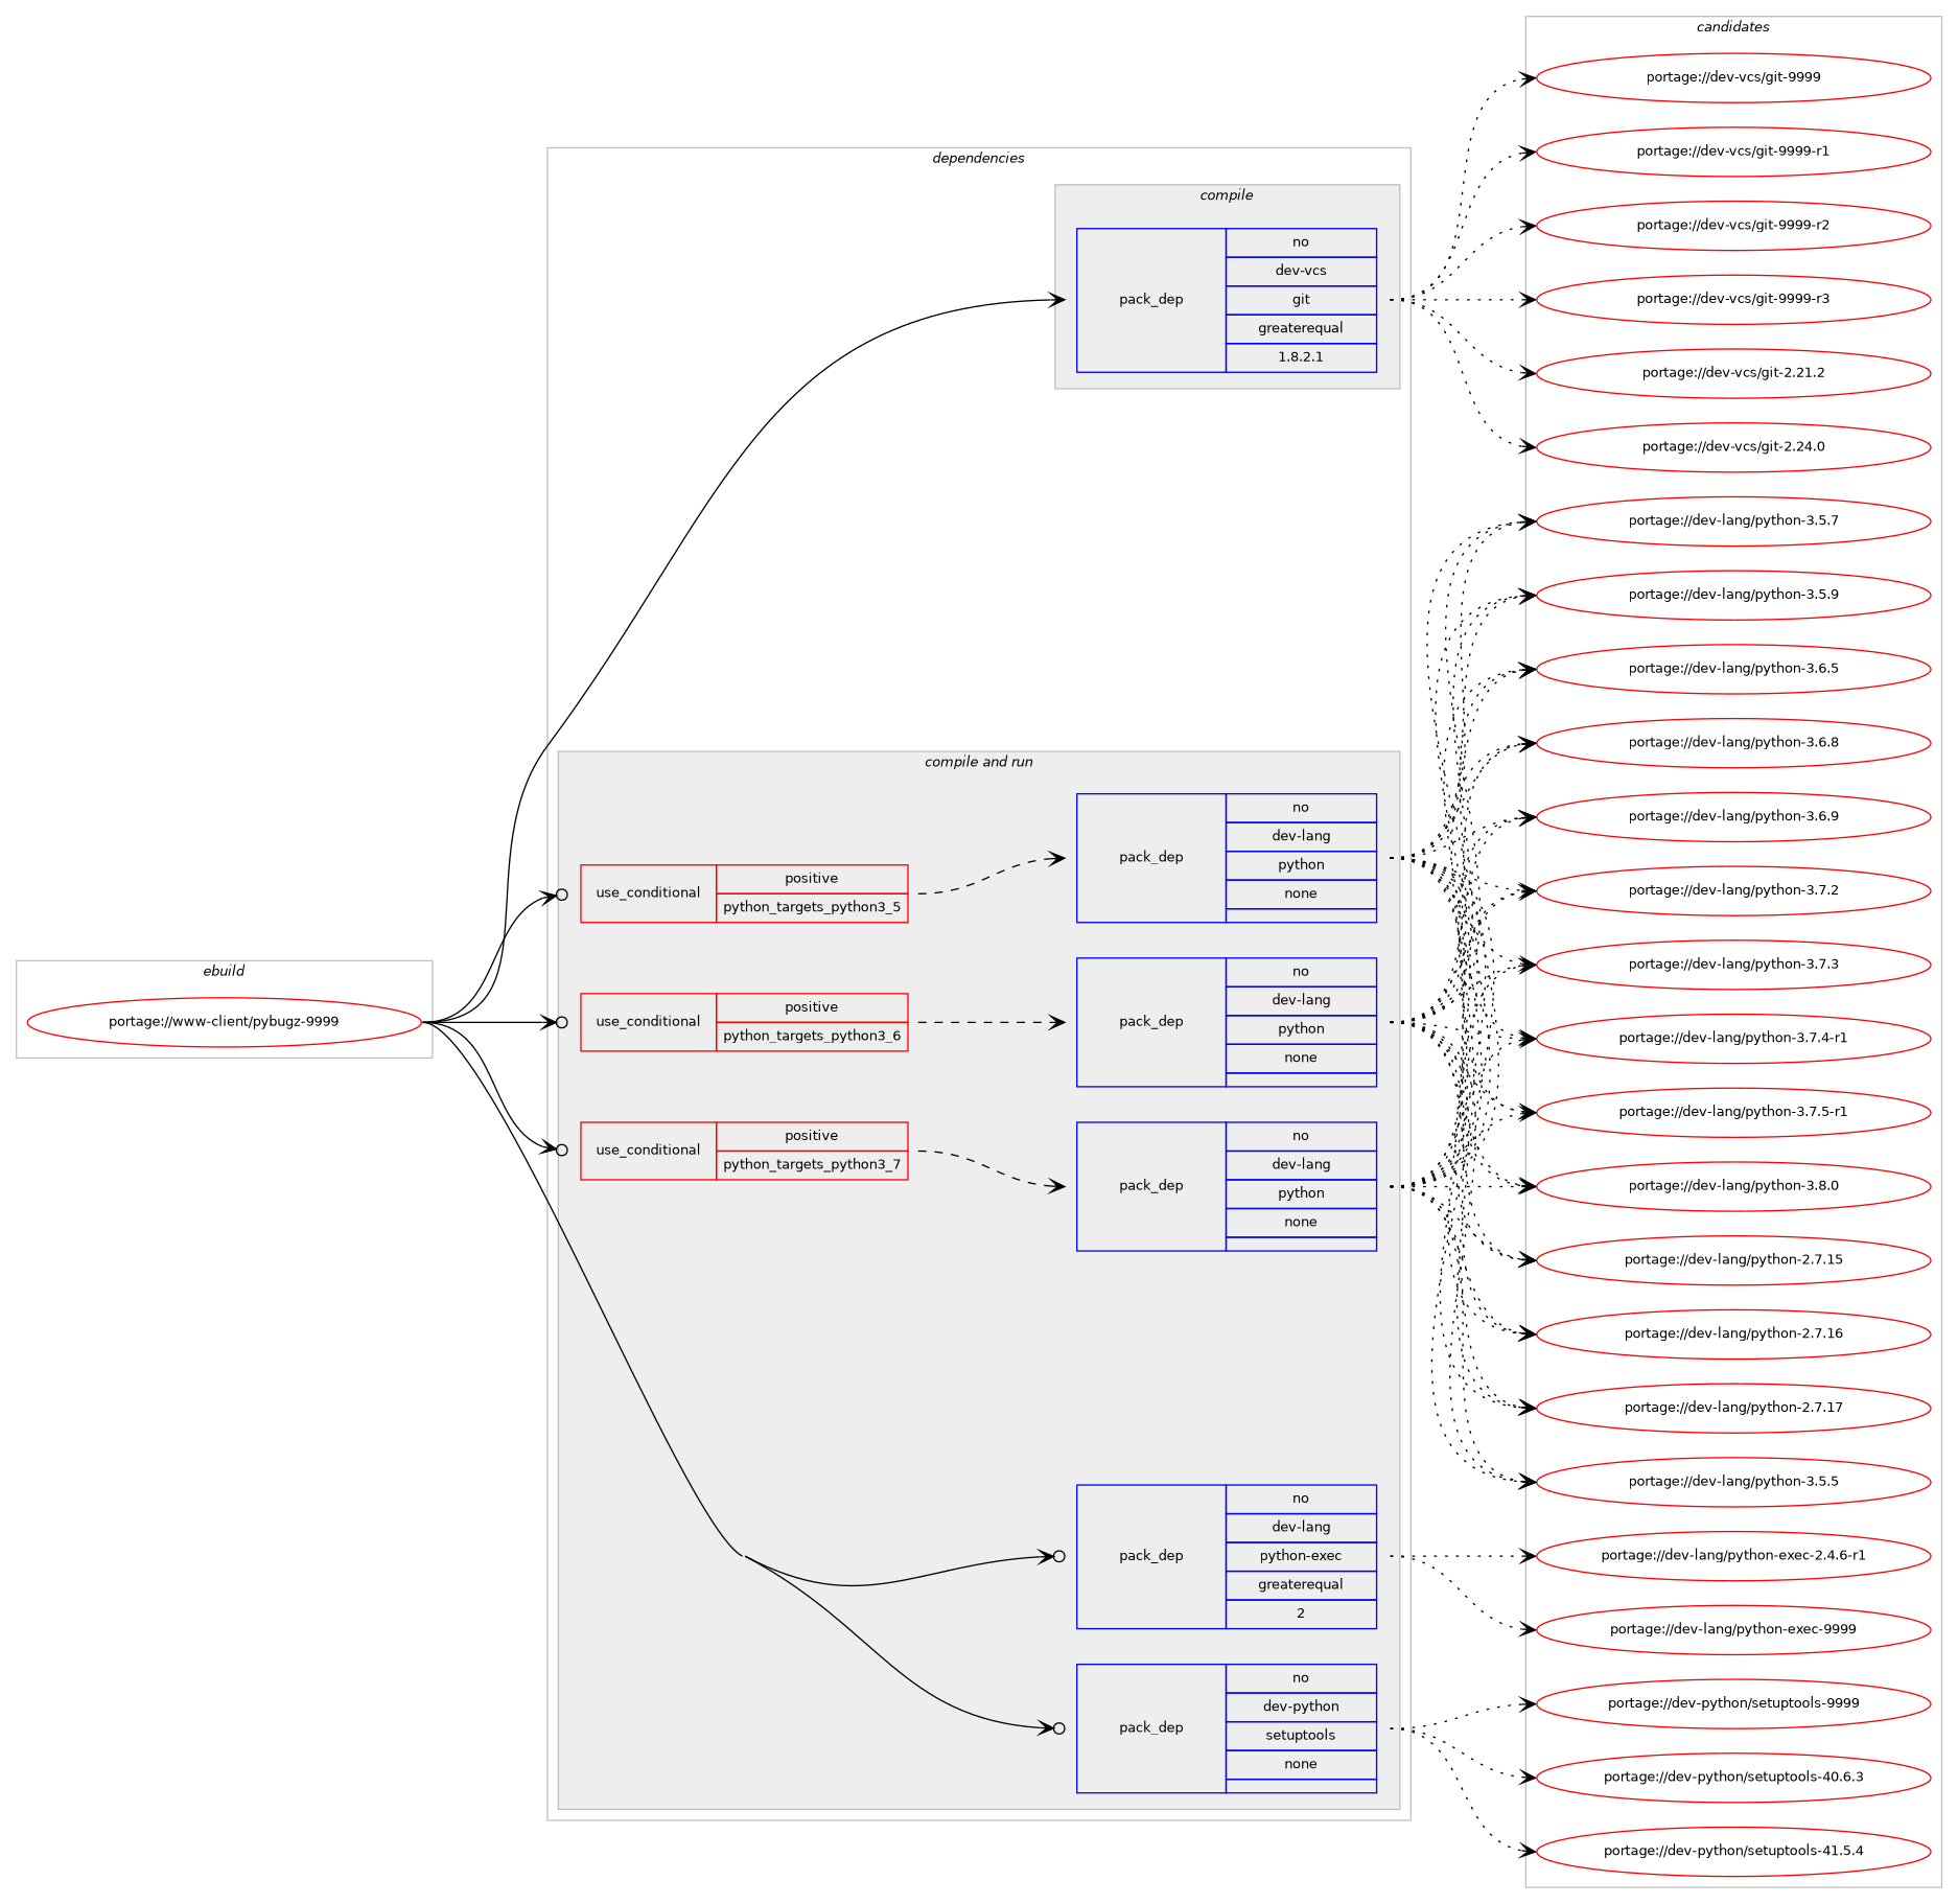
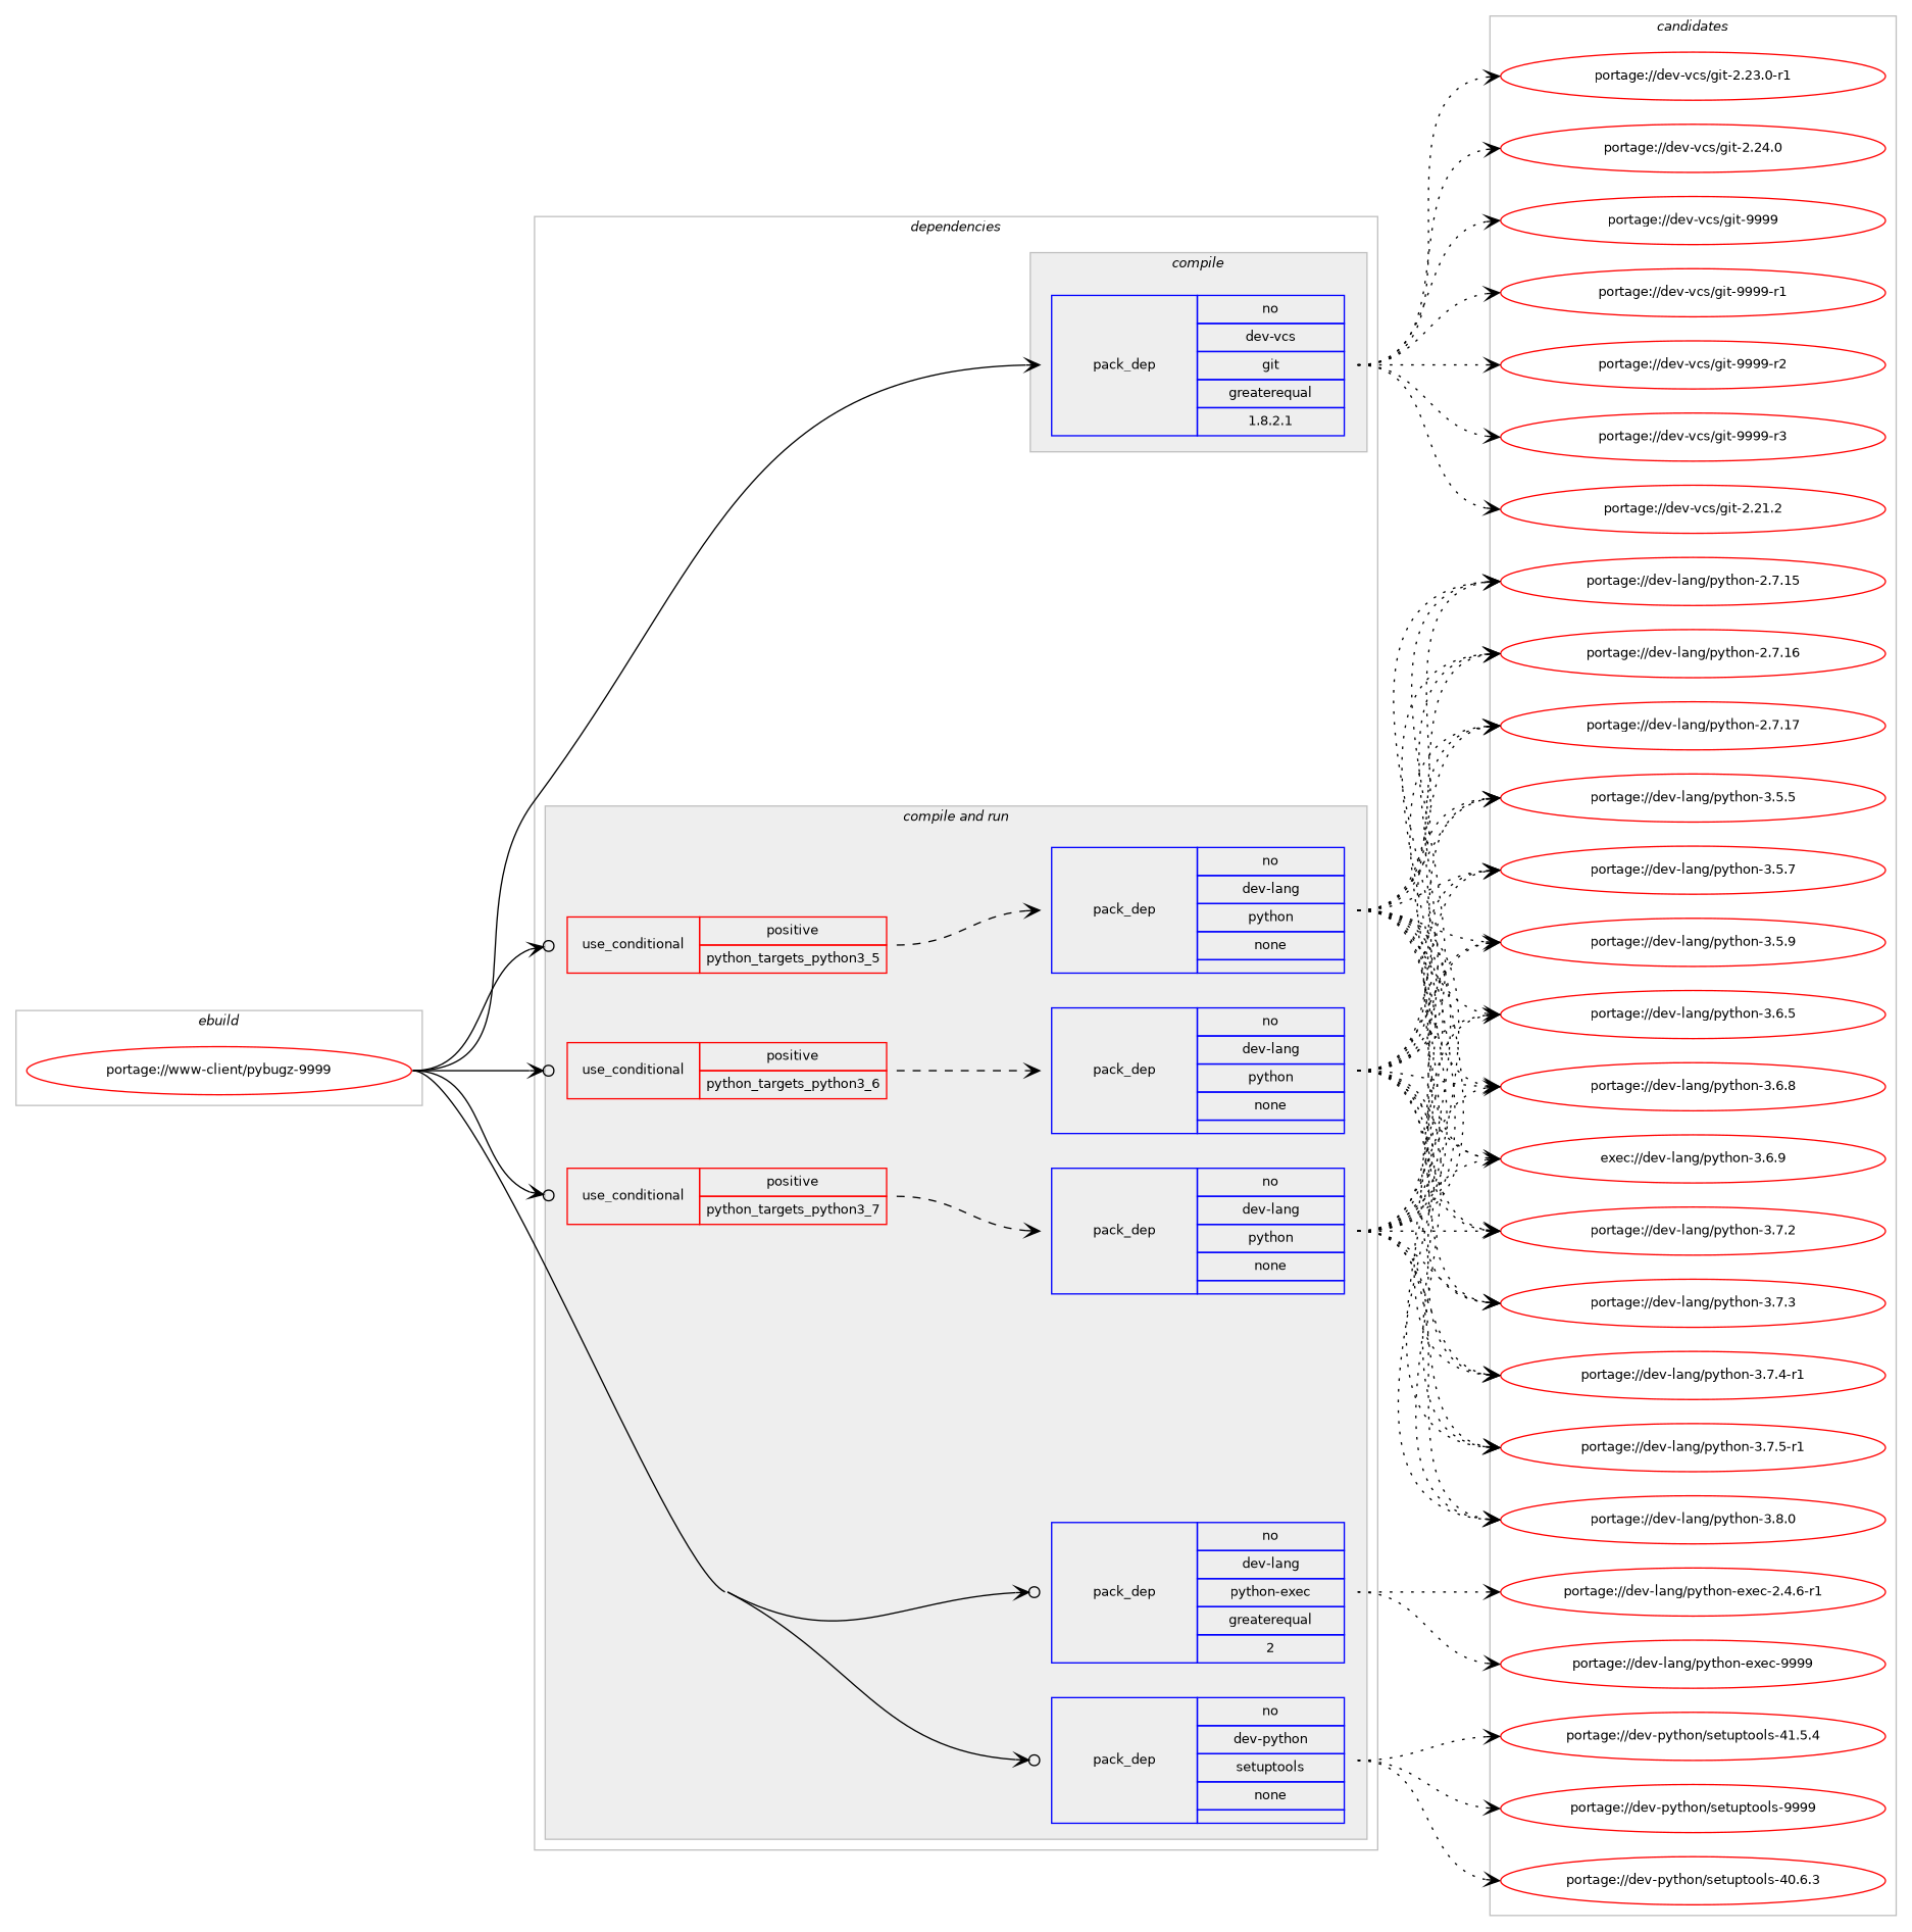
  digraph {
    compound=true
    concentrate=true
    fontname=Helvetica
    fontsize=10
    newrank=true
    rankdir=LR
    ranksep=1.5
    node [color=red fontname=Helvetica fontsize=10]
    edge [arrowhead=vee headport=w style=dotted tailport=e weight=100]
    n1 [label="portage://www-client/pybugz-9999" width=4]
    n2 [color=blue label=<<TABLE BORDER="0" CELLBORDER="1" CELLSPACING="0" CELLPADDING="4" WIDTH="220"><TR><TD ROWSPAN="6" CELLPADDING="30">pack_dep</TD></TR><TR><TD WIDTH="110">no</TD></TR><TR><TD>dev-vcs</TD></TR><TR><TD>git</TD></TR><TR><TD>greaterequal</TD></TR><TR><TD>1.8.2.1</TD></TR></TABLE>> shape=none]
    n3 [color=blue label=<<TABLE BORDER="0" CELLBORDER="1" CELLSPACING="0" CELLPADDING="4" WIDTH="220"><TR><TD ROWSPAN="6" CELLPADDING="30">pack_dep</TD></TR><TR><TD WIDTH="110">no</TD></TR><TR><TD>dev-lang</TD></TR><TR><TD>python</TD></TR><TR><TD>none</TD></TR><TR><TD></TD></TR></TABLE>> shape=none]
    n4 [label=<<TABLE BORDER="0" CELLBORDER="1" CELLSPACING="0" CELLPADDING="4"><TR><TD ROWSPAN="3" CELLPADDING="10">use_conditional</TD></TR><TR><TD>positive</TD></TR><TR><TD>python_targets_python3_5</TD></TR></TABLE>> shape=none]
    n5 [color=blue label=<<TABLE BORDER="0" CELLBORDER="1" CELLSPACING="0" CELLPADDING="4" WIDTH="220"><TR><TD ROWSPAN="6" CELLPADDING="30">pack_dep</TD></TR><TR><TD WIDTH="110">no</TD></TR><TR><TD>dev-lang</TD></TR><TR><TD>python</TD></TR><TR><TD>none</TD></TR><TR><TD></TD></TR></TABLE>> shape=none]
    n6 [label=<<TABLE BORDER="0" CELLBORDER="1" CELLSPACING="0" CELLPADDING="4"><TR><TD ROWSPAN="3" CELLPADDING="10">use_conditional</TD></TR><TR><TD>positive</TD></TR><TR><TD>python_targets_python3_6</TD></TR></TABLE>> shape=none]
    n7 [color=blue label=<<TABLE BORDER="0" CELLBORDER="1" CELLSPACING="0" CELLPADDING="4" WIDTH="220"><TR><TD ROWSPAN="6" CELLPADDING="30">pack_dep</TD></TR><TR><TD WIDTH="110">no</TD></TR><TR><TD>dev-lang</TD></TR><TR><TD>python</TD></TR><TR><TD>none</TD></TR><TR><TD></TD></TR></TABLE>> shape=none]
    n8 [label=<<TABLE BORDER="0" CELLBORDER="1" CELLSPACING="0" CELLPADDING="4"><TR><TD ROWSPAN="3" CELLPADDING="10">use_conditional</TD></TR><TR><TD>positive</TD></TR><TR><TD>python_targets_python3_7</TD></TR></TABLE>> shape=none]
    n9 [color=blue label=<<TABLE BORDER="0" CELLBORDER="1" CELLSPACING="0" CELLPADDING="4" WIDTH="220"><TR><TD ROWSPAN="6" CELLPADDING="30">pack_dep</TD></TR><TR><TD WIDTH="110">no</TD></TR><TR><TD>dev-lang</TD></TR><TR><TD>python-exec</TD></TR><TR><TD>greaterequal</TD></TR><TR><TD>2</TD></TR></TABLE>> shape=none]
    n10 [color=blue label=<<TABLE BORDER="0" CELLBORDER="1" CELLSPACING="0" CELLPADDING="4" WIDTH="220"><TR><TD ROWSPAN="6" CELLPADDING="30">pack_dep</TD></TR><TR><TD WIDTH="110">no</TD></TR><TR><TD>dev-python</TD></TR><TR><TD>setuptools</TD></TR><TR><TD>none</TD></TR><TR><TD></TD></TR></TABLE>> shape=none]
    n11 [label="portage://dev-vcs/git-2.21.2" width=4]
+   n12 [label="portage://dev-vcs/git-2.23.0-r1" width=4]
    n13 [label="portage://dev-vcs/git-2.24.0" width=4]
    n14 [label="portage://dev-vcs/git-9999" width=4]
    n15 [label="portage://dev-vcs/git-9999-r1" width=4]
    n16 [label="portage://dev-vcs/git-9999-r2" width=4]
    n17 [label="portage://dev-vcs/git-9999-r3" width=4]
    n18 [label="portage://dev-lang/python-2.7.15" width=4]
    n19 [label="portage://dev-lang/python-2.7.16" width=4]
    n20 [label="portage://dev-lang/python-2.7.17" width=4]
    n21 [label="portage://dev-lang/python-3.5.5" width=4]
    n22 [label="portage://dev-lang/python-3.5.7" width=4]
    n23 [label="portage://dev-lang/python-3.5.9" width=4]
    n24 [label="portage://dev-lang/python-3.6.5" width=4]
    n25 [label="portage://dev-lang/python-3.6.8" width=4]
-   n26 [label="portage://dev-lang/python-3.6.9" width=4]
+   n26 [label="exec://dev-lang/python-3.6.9" width=4]
    n27 [label="portage://dev-lang/python-3.7.2" width=4]
    n28 [label="portage://dev-lang/python-3.7.3" width=4]
    n29 [label="portage://dev-lang/python-3.7.4-r1" width=4]
    n30 [label="portage://dev-lang/python-3.7.5-r1" width=4]
    n31 [label="portage://dev-lang/python-3.8.0" width=4]
    n32 [label="portage://dev-lang/python-exec-2.4.6-r1" width=4]
    n33 [label="portage://dev-lang/python-exec-9999" width=4]
    n34 [label="portage://dev-python/setuptools-40.6.3" width=4]
    n35 [label="portage://dev-python/setuptools-41.5.4" width=4]
    n36 [label="portage://dev-python/setuptools-9999" width=4]
    subgraph cluster_1 {
      color=gray
      label=<<i>ebuild</i>>
      rank=same
      n1
    }
    subgraph cluster_2 {
      color=gray
      label=<<i>dependencies</i>>
      subgraph cluster_3 {
        color=gray
        fillcolor="#eeeeee"
        label=<<i>compile</i>>
        style=filled
        subgraph sub_4 {
          color=gray
          fillcolor="#eeeeee"
          label=<<i>compile</i>>
          style=filled
          n2
        }
      }
      subgraph cluster_5 {
        color=gray
        fillcolor="#eeeeee"
        label=<<i>run</i>>
        style=filled
      }
      subgraph cluster_6 {
        color=gray
        fillcolor="#eeeeee"
        label=<<i>compile and run</i>>
        style=filled
        subgraph sub_7 {
          color=gray
          fillcolor="#eeeeee"
          label=<<i>compile and run</i>>
          style=filled
          n4
          subgraph sub_8 {
            color=gray
            fillcolor="#eeeeee"
            label=<<i>compile and run</i>>
            style=filled
            n3
          }
        }
        subgraph sub_9 {
          color=gray
          fillcolor="#eeeeee"
          label=<<i>compile and run</i>>
          style=filled
          n6
          subgraph sub_10 {
            color=gray
            fillcolor="#eeeeee"
            label=<<i>compile and run</i>>
            style=filled
            n5
          }
        }
        subgraph sub_11 {
          color=gray
          fillcolor="#eeeeee"
          label=<<i>compile and run</i>>
          style=filled
          n8
          subgraph sub_12 {
            color=gray
            fillcolor="#eeeeee"
            label=<<i>compile and run</i>>
            style=filled
            n7
          }
        }
        subgraph sub_13 {
          color=gray
          fillcolor="#eeeeee"
          label=<<i>compile and run</i>>
          style=filled
          n9
        }
        subgraph sub_14 {
          color=gray
          fillcolor="#eeeeee"
          label=<<i>compile and run</i>>
          style=filled
          n10
        }
      }
    }
    subgraph cluster_15 {
      color=gray
      label=<<i>candidates</i>>
      rank=same
      subgraph sub_16 {
        color=black
        label=<<i>candidates</i>>
        nodesep=1
        rank=same
        n11
+       n12
        n13
        n14
        n15
        n16
        n17
      }
      subgraph sub_17 {
        color=black
        label=<<i>candidates</i>>
        nodesep=1
        rank=same
        n18
        n19
        n20
        n21
        n22
        n23
        n24
        n25
        n26
        n27
        n28
        n29
        n30
        n31
      }
      subgraph sub_18 {
        color=black
        label=<<i>candidates</i>>
        nodesep=1
        rank=same
        n18
        n19
        n20
        n21
        n22
        n23
        n24
        n25
        n26
        n27
        n28
        n29
        n30
        n31
      }
      subgraph sub_19 {
        color=black
        label=<<i>candidates</i>>
        nodesep=1
        rank=same
        n18
        n19
        n20
        n21
        n22
        n23
        n24
        n25
        n26
        n27
        n28
        n29
        n30
        n31
      }
      subgraph sub_20 {
        color=black
        label=<<i>candidates</i>>
        nodesep=1
        rank=same
        n32
        n33
      }
      subgraph sub_21 {
        color=black
        label=<<i>candidates</i>>
        nodesep=1
        rank=same
        n34
        n35
        n36
      }
    }
    n1 -> n2 [style=solid weight=20]
    n1 -> n4 [arrowhead=odotvee style=solid weight=20]
    n1 -> n6 [arrowhead=odotvee style=solid weight=20]
    n1 -> n8 [arrowhead=odotvee style=solid weight=20]
    n1 -> n9 [arrowhead=odotvee style=solid weight=20]
    n1 -> n10 [arrowhead=odotvee style=solid weight=20]
    n2 -> n11
+   n2 -> n12
    n2 -> n13
    n2 -> n14
    n2 -> n15
    n2 -> n16
    n2 -> n17
    n3 -> n18
    n3 -> n19
    n3 -> n20
    n3 -> n21
    n3 -> n22
    n3 -> n23
    n3 -> n24
    n3 -> n25
    n3 -> n26
    n3 -> n27
    n3 -> n28
    n3 -> n29
    n3 -> n30
    n3 -> n31
    n4 -> n3 [style=dashed weight=20]
    n5 -> n18
    n5 -> n19
    n5 -> n20
    n5 -> n21
    n5 -> n22
    n5 -> n23
    n5 -> n24
    n5 -> n25
    n5 -> n26
    n5 -> n27
    n5 -> n28
    n5 -> n29
    n5 -> n30
    n5 -> n31
    n6 -> n5 [style=dashed weight=20]
    n7 -> n18
    n7 -> n19
    n7 -> n20
    n7 -> n21
    n7 -> n22
    n7 -> n23
    n7 -> n24
    n7 -> n25
    n7 -> n26
    n7 -> n27
    n7 -> n28
    n7 -> n29
    n7 -> n30
    n7 -> n31
    n8 -> n7 [style=dashed weight=20]
    n9 -> n32
    n9 -> n33
    n10 -> n34
    n10 -> n35
    n10 -> n36
  }
